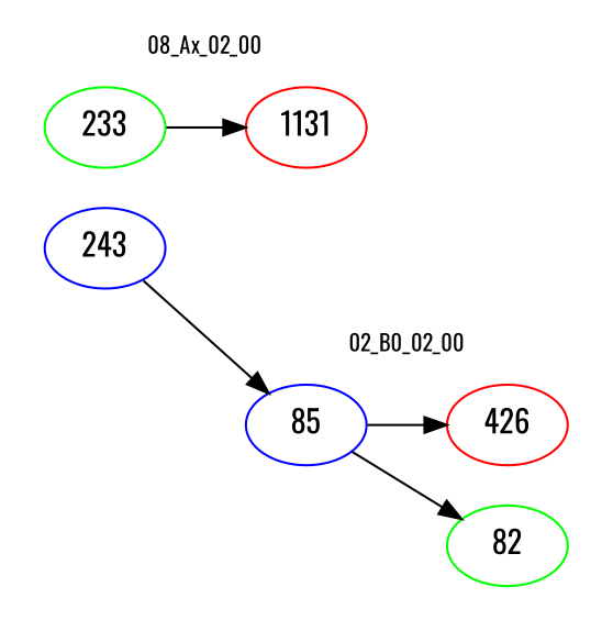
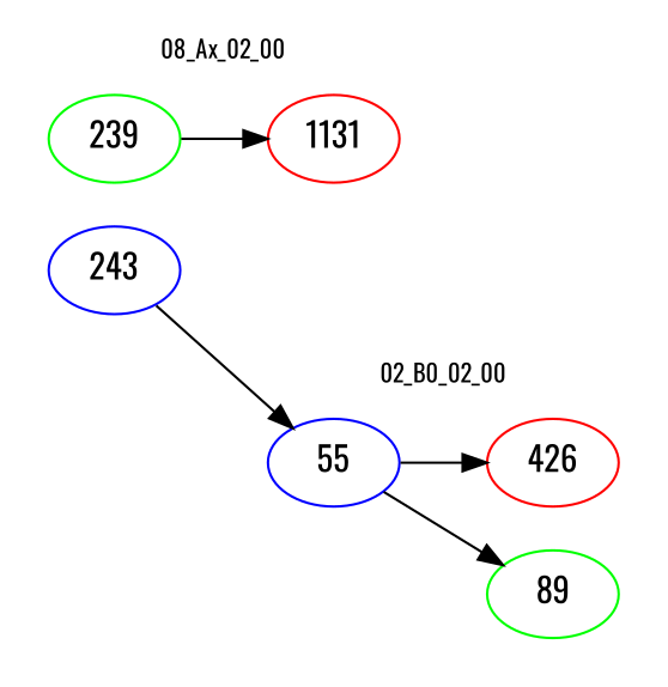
  digraph {
    fontname=Oswald
    rankdir=LR
    node [color=blue fontname=Oswald]
    edge [color=black fontname=Oswald]
    n1 [label=243]
-   n2 [color=green label=233]
+   n2 [color=green label=239]
    n3 [color=red label=1131]
-   n4 [label=85]
-   n5 [color=green label=82]
+   n4 [label=55]
+   n5 [color=green label=89]
    n6 [color=red label=426]
    subgraph cluster_1 {
      color=white
      fontsize=10
      label="08_Ax_02_00"
      n1
      n2
      n3
    }
    subgraph cluster_2 {
      color=white
      fontsize=10
      label="02_B0_02_00"
      n4
      n5
      n6
    }
    n1 -> n4
    n2 -> n3
    n4 -> n5
    n4 -> n6
  }
